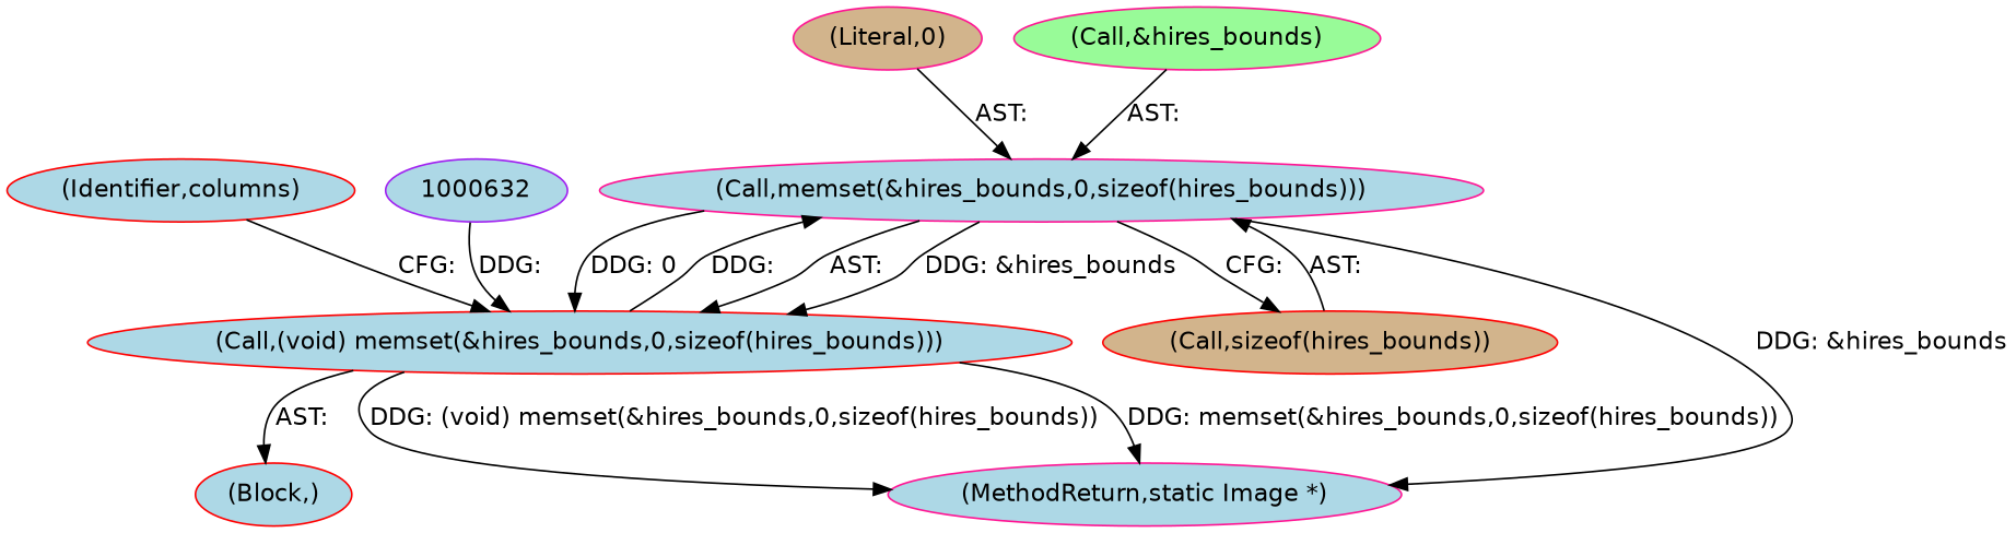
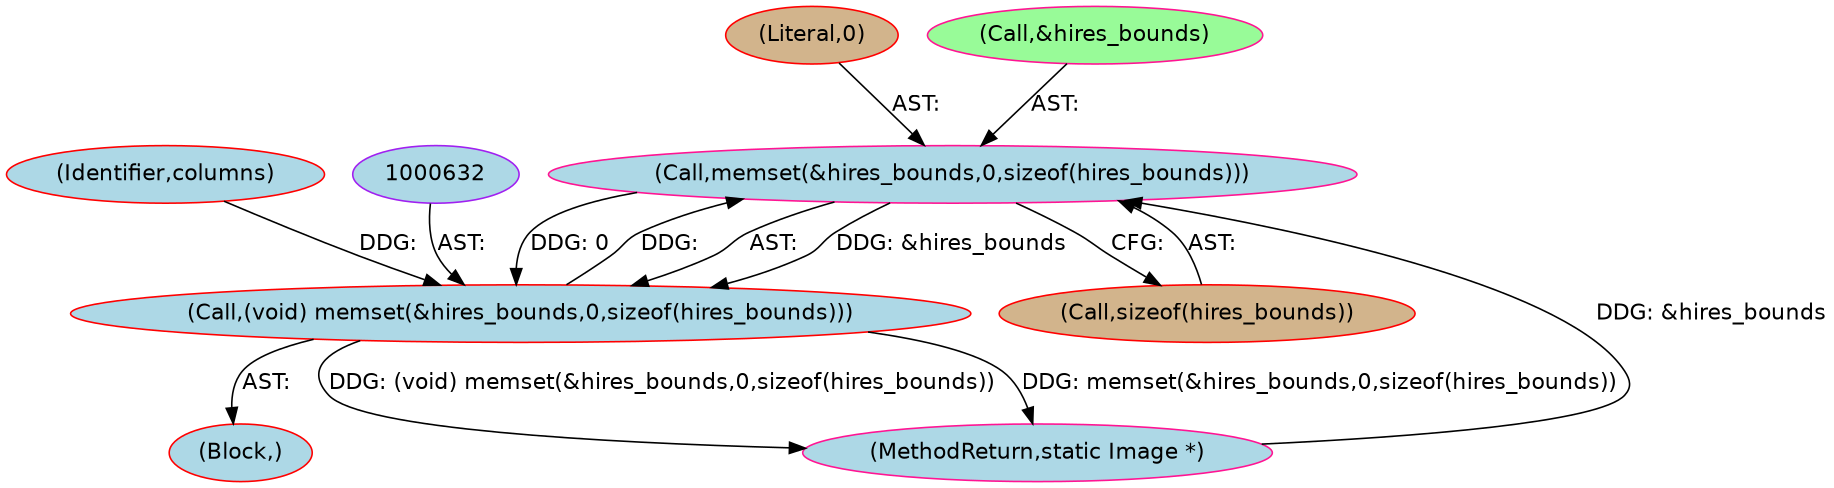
  digraph {
    fontname="DejaVu Sans"
    node [color=red fillcolor=lightblue fontname="DejaVu Sans" style=filled]
    edge [fontname="DejaVu Sans"]
    n1 [color=deeppink label="(Call,memset(&hires_bounds,0,sizeof(hires_bounds)))"]
    n2 [label="(Call,(void) memset(&hires_bounds,0,sizeof(hires_bounds)))"]
    n3 [fillcolor=tan label="(Call,sizeof(hires_bounds))"]
    n4 [color=deeppink label="(MethodReturn,static Image *)"]
    n5 [label="(Block,)"]
    n6 [label="(Identifier,columns)"]
-   n7 [color=deeppink fillcolor=tan label="(Literal,0)"]
+   n7 [fillcolor=tan label="(Literal,0)"]
    n8 [color=deeppink fillcolor=palegreen label="(Call,&hires_bounds)"]
    1000632 [color=purple]
    n1 -> n2 [label="AST: "]
    n1 -> n2 [label="DDG: &hires_bounds"]
    n1 -> n2 [label="DDG: 0"]
    n1 -> n3 [label="CFG: "]
-   n1 -> n4 [label="DDG: &hires_bounds"]
+   n4 -> n1 [label="DDG: &hires_bounds"]
    n2 -> n1 [label="DDG: "]
    n2 -> n4 [label="DDG: memset(&hires_bounds,0,sizeof(hires_bounds))"]
    n2 -> n4 [label="DDG: (void) memset(&hires_bounds,0,sizeof(hires_bounds))"]
    n2 -> n5 [label="AST: "]
    n3 -> n1 [label="AST: "]
-   n6 -> n2 [label="CFG: "]
+   n6 -> n2 [label="DDG: "]
    n7 -> n1 [label="AST: "]
    n8 -> n1 [label="AST: "]
-   1000632 -> n2 [label="DDG: "]
+   1000632 -> n2 [label="AST: "]
  }
